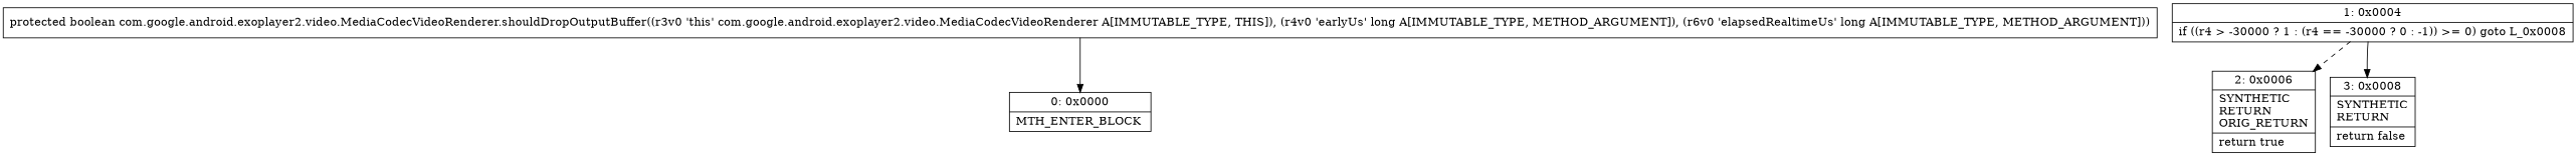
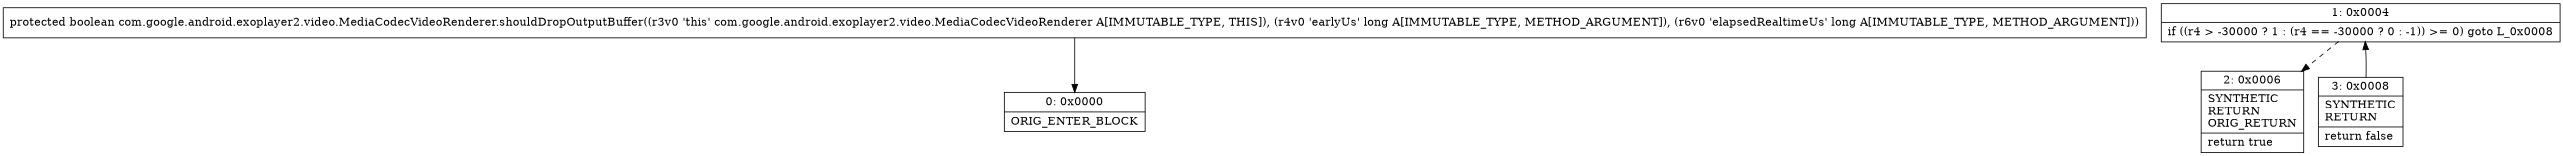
  digraph {
    node [shape=record]
-   n1 [label="{0\:\ 0x0000|MTH_ENTER_BLOCK\l}"]
+   n1 [label="{0\:\ 0x0000|ORIG_ENTER_BLOCK\l}"]
    n2 [label="{1\:\ 0x0004|if ((r4 \> \-30000 ? 1 : (r4 == \-30000 ? 0 : \-1)) \>= 0) goto L_0x0008\l}"]
    n3 [label="{2\:\ 0x0006|SYNTHETIC\lRETURN\lORIG_RETURN\l|return true\l}"]
    n4 [label="{3\:\ 0x0008|SYNTHETIC\lRETURN\l|return false\l}"]
    n5 [label="{protected boolean com.google.android.exoplayer2.video.MediaCodecVideoRenderer.shouldDropOutputBuffer((r3v0 'this' com.google.android.exoplayer2.video.MediaCodecVideoRenderer A[IMMUTABLE_TYPE, THIS]), (r4v0 'earlyUs' long A[IMMUTABLE_TYPE, METHOD_ARGUMENT]), (r6v0 'elapsedRealtimeUs' long A[IMMUTABLE_TYPE, METHOD_ARGUMENT])) }"]
    n2 -> n3 [style=dashed]
-   n2 -> n4
+   n4 -> n2
    n5 -> n1
  }
